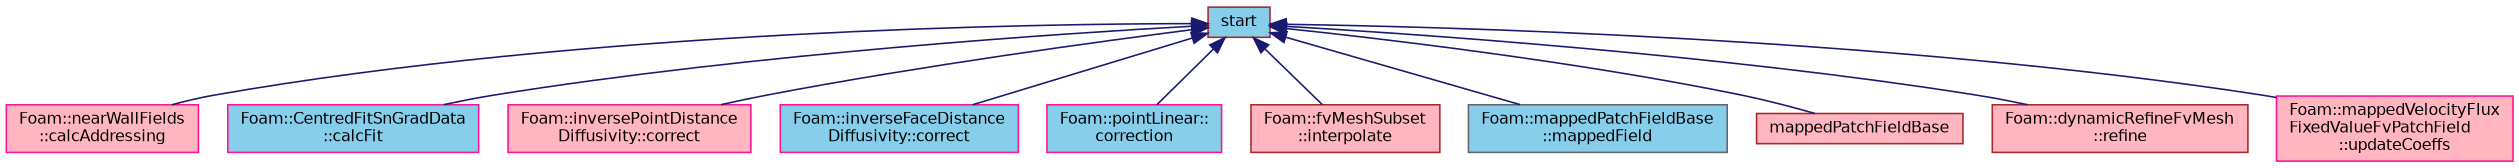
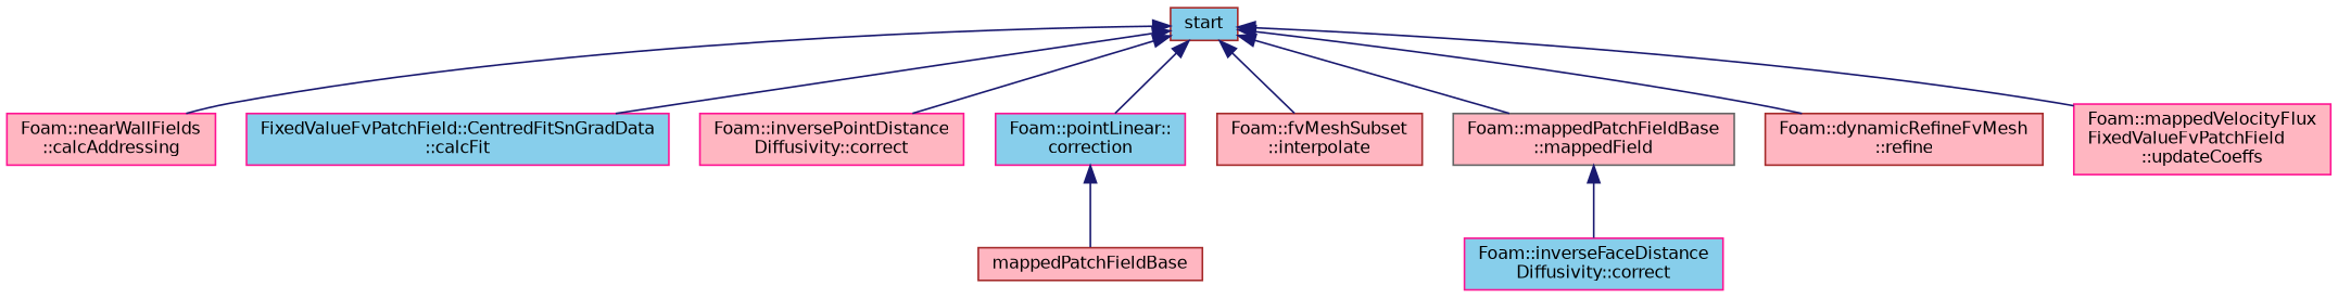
  digraph {
    rankdir=TB
    node [color=deeppink fillcolor=lightpink fontname=Helvetica fontsize=10 shape=record style=filled]
    edge [color=midnightblue dir=back fontname=Helvetica fontsize=10 labelfontname=Helvetica labelfontsize=10 style=solid]
    n1 [color=brown fillcolor=skyblue fontcolor=black height=0.2 label=start width=0.4]
    n2 [height=0.2 label="Foam::nearWallFields\l::calcAddressing" width=0.4]
-   n3 [fillcolor=skyblue height=0.2 label="Foam::CentredFitSnGradData\l::calcFit" width=0.4]
+   n3 [fillcolor=skyblue height=0.2 label="FixedValueFvPatchField::CentredFitSnGradData\l::calcFit" width=0.4]
    n4 [height=0.2 label="Foam::inversePointDistance\lDiffusivity::correct" width=0.4]
    n5 [fillcolor=skyblue height=0.2 label="Foam::inverseFaceDistance\lDiffusivity::correct" width=0.4]
    n6 [fillcolor=skyblue height=0.2 label="Foam::pointLinear::\lcorrection" width=0.4]
    n7 [color=brown height=0.2 label="Foam::fvMeshSubset\l::interpolate" width=0.4]
-   n8 [color=gray40 fillcolor=skyblue height=0.2 label="Foam::mappedPatchFieldBase\l::mappedField" width=0.4]
+   n8 [color=gray40 height=0.2 label="Foam::mappedPatchFieldBase\l::mappedField" width=0.4]
    n9 [color=brown height=0.2 label=mappedPatchFieldBase width=0.4]
    n10 [color=brown height=0.2 label="Foam::dynamicRefineFvMesh\l::refine" width=0.4]
    n11 [height=0.2 label="Foam::mappedVelocityFlux\lFixedValueFvPatchField\l::updateCoeffs" width=0.4]
    n1 -> n2
    n1 -> n3
    n1 -> n4
-   n1 -> n5
+   n8 -> n5
    n1 -> n6
    n1 -> n7
    n1 -> n8
-   n1 -> n9
+   n6 -> n9
    n1 -> n10
    n1 -> n11
  }
